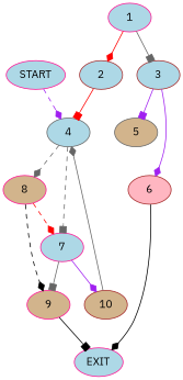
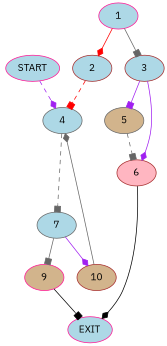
  digraph {
    fontname="IBM Plex Sans"
    node [color=deeppink fillcolor=lightblue fontname="IBM Plex Sans" style=filled]
    edge [arrowhead=diamond color=gray40 fontname="IBM Plex Sans" style=solid]
    n1 [label=START]
    4 [color=gray40]
    2 [color=brown]
    1
    3 [color=brown]
    n6 [label=EXIT]
    5 [color=gray40 fillcolor=tan]
    6 [color=brown fillcolor=lightpink]
-   7
-   8 [fillcolor=tan]
+   7 [color=gray40]
    9 [fillcolor=tan]
    10 [color=brown fillcolor=tan]
    n1 -> 4 [color=purple style=dashed]
    4 -> 7 [arrowhead=box style=dashed]
-   4 -> 8 [style=dashed]
-   2 -> 4 [arrowhead=box color=red]
+   2 -> 4 [arrowhead=box color=red style=dashed]
    1 -> 2 [color=red]
    1 -> 3 [arrowhead=box]
    3 -> 5 [arrowhead=box color=purple]
    3 -> 6 [color=purple]
+   5 -> 6 [arrowhead=box style=dashed]
    6 -> n6 [color=black]
    7 -> 9 [arrowhead=box]
    7 -> 10 [color=purple]
-   8 -> 7 [color=red style=dashed]
-   8 -> 9 [color=black style=dashed]
    9 -> n6 [arrowhead=box color=black]
    10 -> 4
  }
